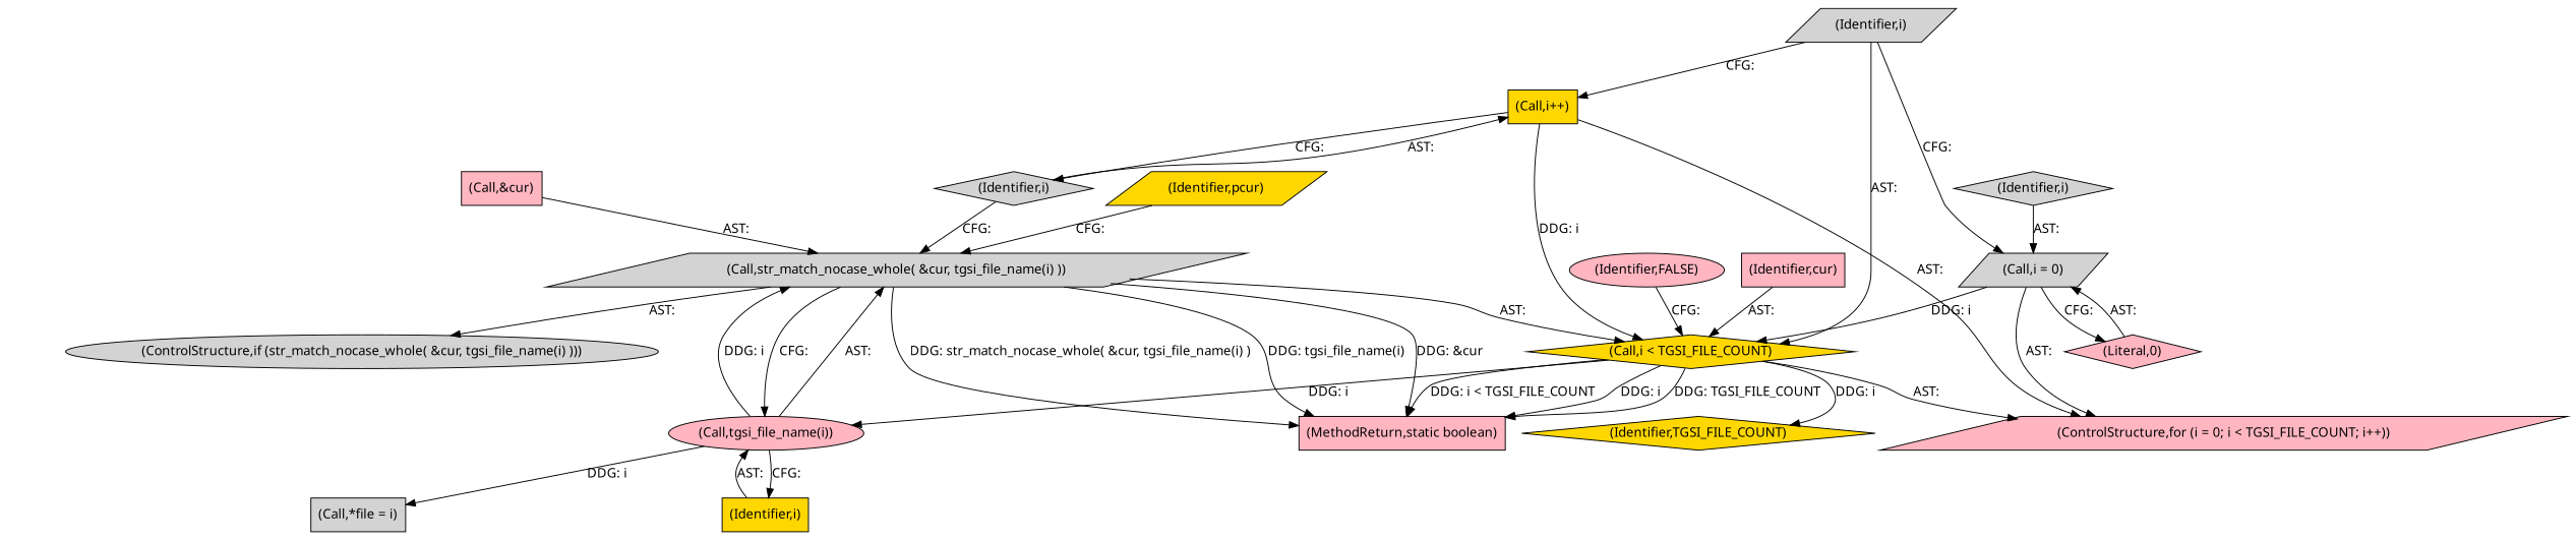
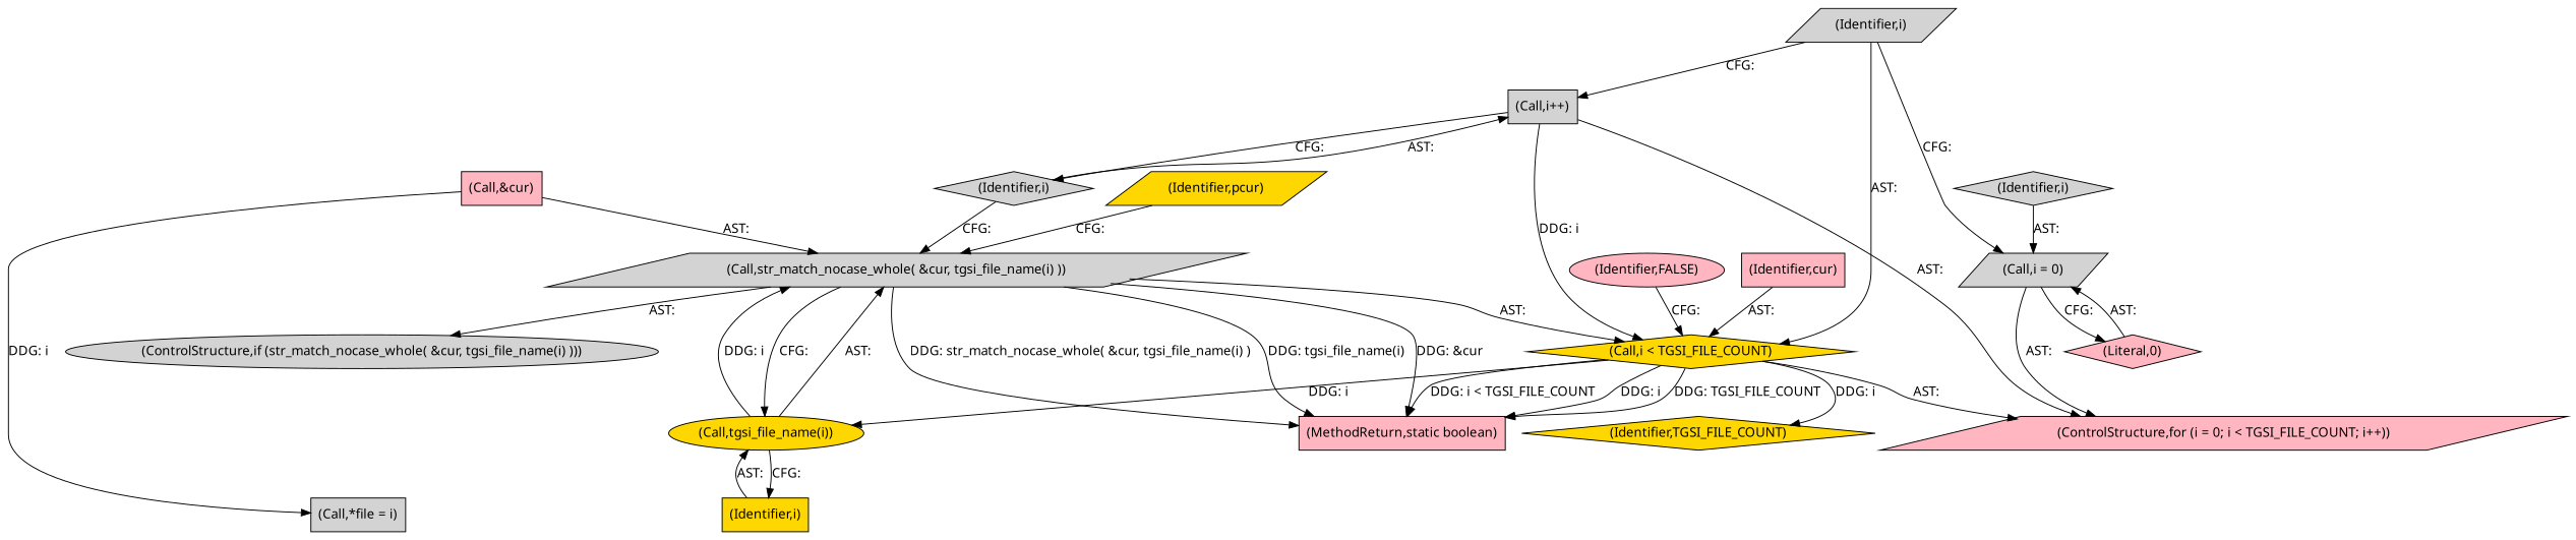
  digraph {
    fontname="Noto Sans"
    node [fillcolor=lightgrey fontname="Noto Sans" shape=box style=filled]
    edge [fontname="Noto Sans"]
    n1 [label="(Call,str_match_nocase_whole( &cur, tgsi_file_name(i) ))" shape=parallelogram]
-   n2 [fillcolor=lightpink label="(Call,tgsi_file_name(i))" shape=ellipse]
+   n2 [fillcolor=gold label="(Call,tgsi_file_name(i))" shape=ellipse]
    n3 [fillcolor=lightpink label="(MethodReturn,static boolean)"]
    n4 [label="(ControlStructure,if (str_match_nocase_whole( &cur, tgsi_file_name(i) )))" shape=ellipse]
    n5 [fillcolor=gold label="(Call,i < TGSI_FILE_COUNT)" shape=diamond]
    n6 [fillcolor=gold label="(Identifier,i)"]
    n7 [label="(Call,*file = i)"]
-   n8 [fillcolor=gold label="(Call,i++)"]
+   n8 [label="(Call,i++)"]
    n9 [fillcolor=lightpink label="(ControlStructure,for (i = 0; i < TGSI_FILE_COUNT; i++))" shape=parallelogram]
    n10 [label="(Identifier,i)" shape=diamond]
    n11 [fillcolor=gold label="(Identifier,TGSI_FILE_COUNT)" shape=diamond]
    n12 [label="(Call,i = 0)" shape=parallelogram]
    n13 [fillcolor=lightpink label="(Literal,0)" shape=diamond]
    n14 [fillcolor=gold label="(Identifier,pcur)" shape=parallelogram]
    n15 [label="(Identifier,i)" shape=diamond]
    n16 [fillcolor=lightpink label="(Identifier,cur)"]
    n17 [fillcolor=lightpink label="(Call,&cur)"]
    n18 [fillcolor=lightpink label="(Identifier,FALSE)" shape=ellipse]
    n19 [label="(Identifier,i)" shape=parallelogram]
    n1 -> n2 [label="CFG: "]
    n1 -> n3 [label="DDG: &cur"]
    n1 -> n3 [label="DDG: str_match_nocase_whole( &cur, tgsi_file_name(i) )"]
    n1 -> n3 [label="DDG: tgsi_file_name(i)"]
    n1 -> n4 [label="AST: "]
    n1 -> n5 [label="AST: "]
    n2 -> n1 [label="AST: "]
    n2 -> n1 [label="DDG: i"]
    n2 -> n6 [label="CFG: "]
-   n2 -> n7 [label="DDG: i"]
+   n17 -> n7 [label="DDG: i"]
    n5 -> n2 [label="DDG: i"]
    n5 -> n3 [label="DDG: i"]
    n5 -> n3 [label="DDG: TGSI_FILE_COUNT"]
    n5 -> n3 [label="DDG: i < TGSI_FILE_COUNT"]
    n5 -> n9 [label="AST: "]
    n5 -> n11 [label="DDG: i"]
    n6 -> n2 [label="AST: "]
    n8 -> n5 [label="DDG: i"]
    n8 -> n9 [label="AST: "]
    n8 -> n10 [label="CFG: "]
    n10 -> n1 [label="CFG: "]
    n10 -> n8 [label="AST: "]
-   n12 -> n5 [label="DDG: i"]
    n12 -> n9 [label="AST: "]
    n12 -> n13 [label="CFG: "]
    n13 -> n12 [label="AST: "]
    n14 -> n1 [label="CFG: "]
    n15 -> n12 [label="AST: "]
    n16 -> n5 [label="AST: "]
    n17 -> n1 [label="AST: "]
    n18 -> n5 [label="CFG: "]
    n19 -> n5 [label="AST: "]
    n19 -> n8 [label="CFG: "]
    n19 -> n12 [label="CFG: "]
  }
